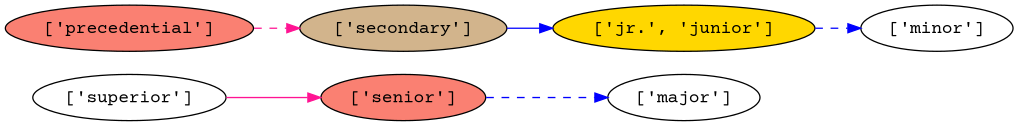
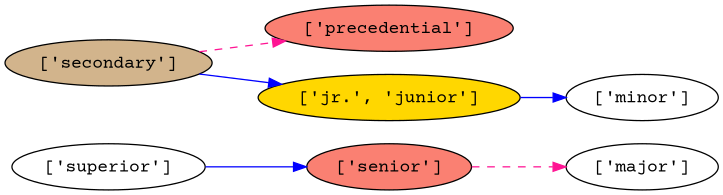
  strict digraph {
    fontname="Courier Prime"
    rankdir=LR
    node [fillcolor=white fontname="Courier Prime" style=filled]
    edge [color=deeppink fontname="Courier Prime" style=solid]
    "['major']"
    "['precedential']" [fillcolor=salmon]
    "['secondary']" [fillcolor=tan]
    "['jr.', 'junior']" [fillcolor=gold]
    "['superior']"
    "['senior']" [fillcolor=salmon]
    "['minor']"
-   "['precedential']" -> "['secondary']" [style=dashed]
+   "['secondary']" -> "['precedential']" [style=dashed]
    "['secondary']" -> "['jr.', 'junior']" [color=blue]
-   "['jr.', 'junior']" -> "['minor']" [color=blue style=dashed]
-   "['superior']" -> "['senior']"
-   "['senior']" -> "['major']" [color=blue style=dashed]
+   "['jr.', 'junior']" -> "['minor']" [color=blue]
+   "['superior']" -> "['senior']" [color=blue]
+   "['senior']" -> "['major']" [style=dashed]
  }
